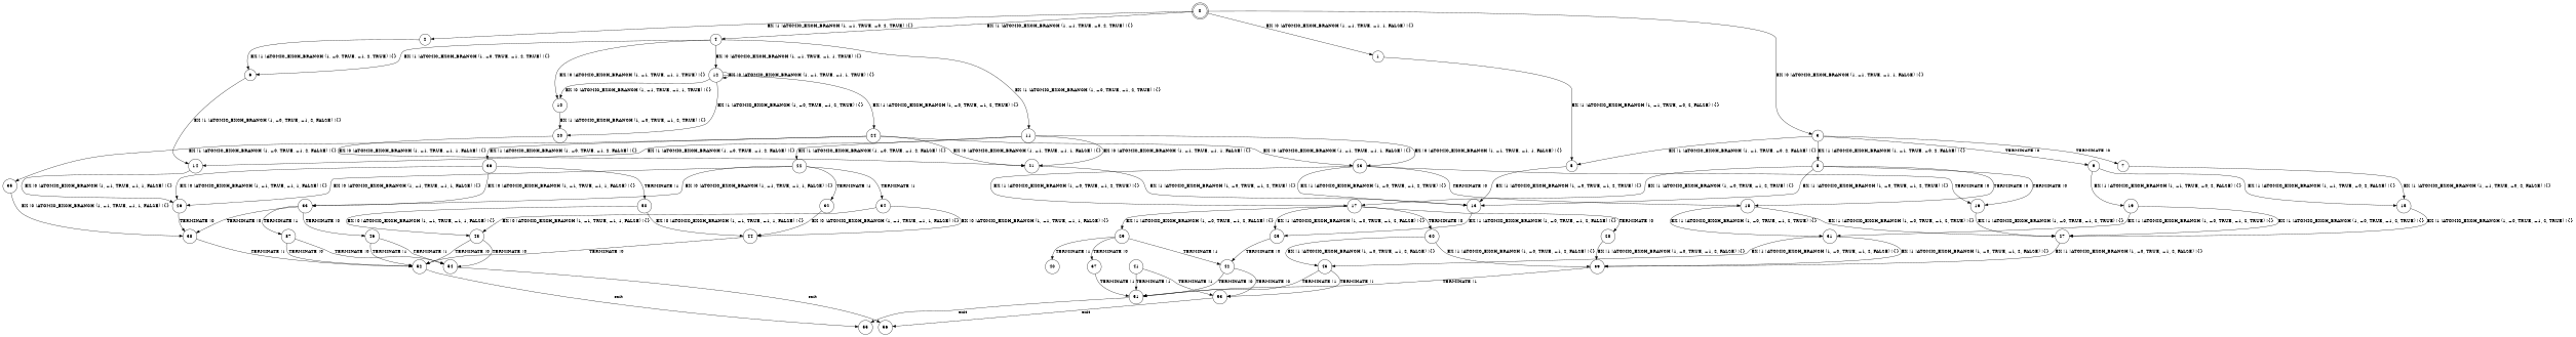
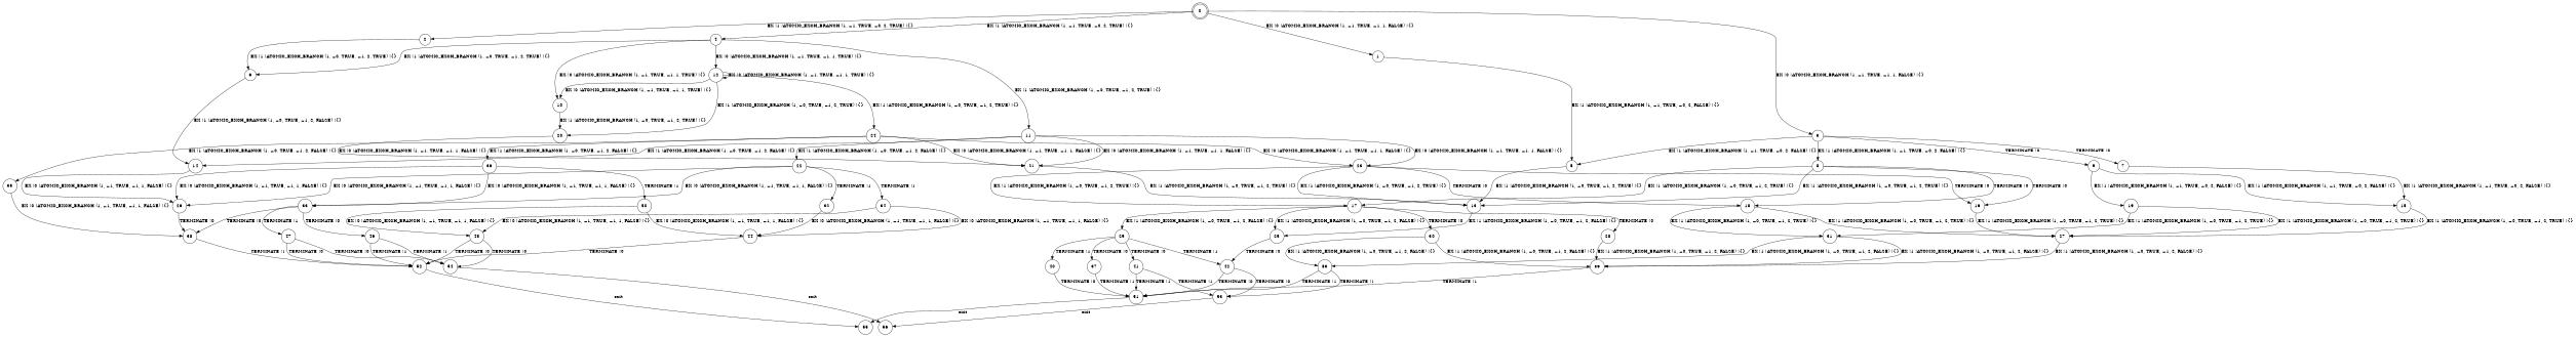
  digraph {
    node [shape=circle]
    0 [peripheries=2]
    1
    2
    3
    4
    5
    6
    7
    8
    9
    10
    11
    12
    13
    14
    15
    16
    17
    18
    19
    20
    21
    22
    23
    24
    25
    26
    27
    28
    29
    30
    31
    32
    33
    34
    35
    36
    42
    38
    39
    37
    40
    41
-   43
+   43 [label=83]
    44
    46
-   47 [label=87]
+   47
    48
    50
    51
    52
    53
    54
    55
    56
    0 -> 1 [label="EX !0 !ATOMIC_EXCH_BRANCH (1, +1, TRUE, +1, 1, FALSE) !{}"]
    0 -> 2 [label="EX !1 !ATOMIC_EXCH_BRANCH (1, +1, TRUE, +0, 2, TRUE) !{}"]
    0 -> 3 [label="EX !0 !ATOMIC_EXCH_BRANCH (1, +1, TRUE, +1, 1, FALSE) !{}"]
    0 -> 4 [label="EX !1 !ATOMIC_EXCH_BRANCH (1, +1, TRUE, +0, 2, TRUE) !{}"]
    1 -> 5 [label="EX !1 !ATOMIC_EXCH_BRANCH (1, +1, TRUE, +0, 2, FALSE) !{}"]
    2 -> 6 [label="EX !1 !ATOMIC_EXCH_BRANCH (1, +0, TRUE, +1, 2, TRUE) !{}"]
    3 -> 5 [label="EX !1 !ATOMIC_EXCH_BRANCH (1, +1, TRUE, +0, 2, FALSE) !{}"]
    3 -> 7 [label="TERMINATE !0"]
    3 -> 8 [label="EX !1 !ATOMIC_EXCH_BRANCH (1, +1, TRUE, +0, 2, FALSE) !{}"]
    3 -> 9 [label="TERMINATE !0"]
    4 -> 6 [label="EX !1 !ATOMIC_EXCH_BRANCH (1, +0, TRUE, +1, 2, TRUE) !{}"]
    4 -> 10 [label="EX !0 !ATOMIC_EXCH_BRANCH (1, +1, TRUE, +1, 1, TRUE) !{}"]
    4 -> 11 [label="EX !1 !ATOMIC_EXCH_BRANCH (1, +0, TRUE, +1, 2, TRUE) !{}"]
    4 -> 12 [label="EX !0 !ATOMIC_EXCH_BRANCH (1, +1, TRUE, +1, 1, TRUE) !{}"]
    5 -> 13 [label="EX !1 !ATOMIC_EXCH_BRANCH (1, +0, TRUE, +1, 2, TRUE) !{}"]
    6 -> 14 [label="EX !1 !ATOMIC_EXCH_BRANCH (1, +0, TRUE, +1, 2, FALSE) !{}"]
    7 -> 15 [label="EX !1 !ATOMIC_EXCH_BRANCH (1, +1, TRUE, +0, 2, FALSE) !{}"]
    8 -> 13 [label="EX !1 !ATOMIC_EXCH_BRANCH (1, +0, TRUE, +1, 2, TRUE) !{}"]
    8 -> 16 [label="TERMINATE !0"]
    8 -> 17 [label="EX !1 !ATOMIC_EXCH_BRANCH (1, +0, TRUE, +1, 2, TRUE) !{}"]
    8 -> 18 [label="TERMINATE !0"]
    9 -> 15 [label="EX !1 !ATOMIC_EXCH_BRANCH (1, +1, TRUE, +0, 2, FALSE) !{}"]
    9 -> 19 [label="EX !1 !ATOMIC_EXCH_BRANCH (1, +1, TRUE, +0, 2, FALSE) !{}"]
    10 -> 20 [label="EX !1 !ATOMIC_EXCH_BRANCH (1, +0, TRUE, +1, 2, TRUE) !{}"]
    11 -> 14 [label="EX !1 !ATOMIC_EXCH_BRANCH (1, +0, TRUE, +1, 2, FALSE) !{}"]
    11 -> 21 [label="EX !0 !ATOMIC_EXCH_BRANCH (1, +1, TRUE, +1, 1, FALSE) !{}"]
    11 -> 22 [label="EX !1 !ATOMIC_EXCH_BRANCH (1, +0, TRUE, +1, 2, FALSE) !{}"]
    11 -> 23 [label="EX !0 !ATOMIC_EXCH_BRANCH (1, +1, TRUE, +1, 1, FALSE) !{}"]
    12 -> 10 [label="EX !0 !ATOMIC_EXCH_BRANCH (1, +1, TRUE, +1, 1, TRUE) !{}"]
    12 -> 12 [label="EX !0 !ATOMIC_EXCH_BRANCH (1, +1, TRUE, +1, 1, TRUE) !{}"]
    12 -> 20 [label="EX !1 !ATOMIC_EXCH_BRANCH (1, +0, TRUE, +1, 2, TRUE) !{}"]
    12 -> 24 [label="EX !1 !ATOMIC_EXCH_BRANCH (1, +0, TRUE, +1, 2, TRUE) !{}"]
    13 -> 25 [label="EX !1 !ATOMIC_EXCH_BRANCH (1, +0, TRUE, +1, 2, FALSE) !{}"]
    14 -> 26 [label="EX !0 !ATOMIC_EXCH_BRANCH (1, +1, TRUE, +1, 1, FALSE) !{}"]
    15 -> 27 [label="EX !1 !ATOMIC_EXCH_BRANCH (1, +0, TRUE, +1, 2, TRUE) !{}"]
    16 -> 27 [label="EX !1 !ATOMIC_EXCH_BRANCH (1, +0, TRUE, +1, 2, TRUE) !{}"]
    17 -> 25 [label="EX !1 !ATOMIC_EXCH_BRANCH (1, +0, TRUE, +1, 2, FALSE) !{}"]
    17 -> 28 [label="TERMINATE !0"]
    17 -> 29 [label="EX !1 !ATOMIC_EXCH_BRANCH (1, +0, TRUE, +1, 2, FALSE) !{}"]
    17 -> 30 [label="TERMINATE !0"]
    18 -> 27 [label="EX !1 !ATOMIC_EXCH_BRANCH (1, +0, TRUE, +1, 2, TRUE) !{}"]
    18 -> 31 [label="EX !1 !ATOMIC_EXCH_BRANCH (1, +0, TRUE, +1, 2, TRUE) !{}"]
    19 -> 27 [label="EX !1 !ATOMIC_EXCH_BRANCH (1, +0, TRUE, +1, 2, TRUE) !{}"]
    19 -> 31 [label="EX !1 !ATOMIC_EXCH_BRANCH (1, +0, TRUE, +1, 2, TRUE) !{}"]
    20 -> 21 [label="EX !0 !ATOMIC_EXCH_BRANCH (1, +1, TRUE, +1, 1, FALSE) !{}"]
    21 -> 13 [label="EX !1 !ATOMIC_EXCH_BRANCH (1, +0, TRUE, +1, 2, TRUE) !{}"]
    22 -> 26 [label="EX !0 !ATOMIC_EXCH_BRANCH (1, +1, TRUE, +1, 1, FALSE) !{}"]
    22 -> 32 [label="TERMINATE !1"]
    22 -> 33 [label="EX !0 !ATOMIC_EXCH_BRANCH (1, +1, TRUE, +1, 1, FALSE) !{}"]
    22 -> 34 [label="TERMINATE !1"]
    23 -> 13 [label="EX !1 !ATOMIC_EXCH_BRANCH (1, +0, TRUE, +1, 2, TRUE) !{}"]
    23 -> 16 [label="TERMINATE !0"]
    23 -> 17 [label="EX !1 !ATOMIC_EXCH_BRANCH (1, +0, TRUE, +1, 2, TRUE) !{}"]
    23 -> 18 [label="TERMINATE !0"]
    24 -> 21 [label="EX !0 !ATOMIC_EXCH_BRANCH (1, +1, TRUE, +1, 1, FALSE) !{}"]
    24 -> 23 [label="EX !0 !ATOMIC_EXCH_BRANCH (1, +1, TRUE, +1, 1, FALSE) !{}"]
    24 -> 35 [label="EX !1 !ATOMIC_EXCH_BRANCH (1, +0, TRUE, +1, 2, FALSE) !{}"]
    24 -> 36 [label="EX !1 !ATOMIC_EXCH_BRANCH (1, +0, TRUE, +1, 2, FALSE) !{}"]
    25 -> 42 [label="TERMINATE !0"]
    26 -> 38 [label="TERMINATE !0"]
    27 -> 39 [label="EX !1 !ATOMIC_EXCH_BRANCH (1, +0, TRUE, +1, 2, FALSE) !{}"]
    28 -> 39 [label="EX !1 !ATOMIC_EXCH_BRANCH (1, +0, TRUE, +1, 2, FALSE) !{}"]
    29 -> 42 [label="TERMINATE !1"]
    29 -> 37 [label="TERMINATE !0"]
    29 -> 40 [label="TERMINATE !1"]
+   29 -> 41 [label="TERMINATE !0"]
    30 -> 39 [label="EX !1 !ATOMIC_EXCH_BRANCH (1, +0, TRUE, +1, 2, FALSE) !{}"]
    30 -> 43 [label="EX !1 !ATOMIC_EXCH_BRANCH (1, +0, TRUE, +1, 2, FALSE) !{}"]
    31 -> 39 [label="EX !1 !ATOMIC_EXCH_BRANCH (1, +0, TRUE, +1, 2, FALSE) !{}"]
    31 -> 43 [label="EX !1 !ATOMIC_EXCH_BRANCH (1, +0, TRUE, +1, 2, FALSE) !{}"]
    32 -> 44 [label="EX !0 !ATOMIC_EXCH_BRANCH (1, +1, TRUE, +1, 1, FALSE) !{}"]
    33 -> 38 [label="TERMINATE !0"]
    33 -> 46 [label="TERMINATE !0"]
    33 -> 47 [label="TERMINATE !1"]
    34 -> 44 [label="EX !0 !ATOMIC_EXCH_BRANCH (1, +1, TRUE, +1, 1, FALSE) !{}"]
    34 -> 48 [label="EX !0 !ATOMIC_EXCH_BRANCH (1, +1, TRUE, +1, 1, FALSE) !{}"]
    35 -> 38 [label="EX !0 !ATOMIC_EXCH_BRANCH (1, +1, TRUE, +1, 1, FALSE) !{}"]
    36 -> 26 [label="EX !0 !ATOMIC_EXCH_BRANCH (1, +1, TRUE, +1, 1, FALSE) !{}"]
    36 -> 33 [label="EX !0 !ATOMIC_EXCH_BRANCH (1, +1, TRUE, +1, 1, FALSE) !{}"]
    36 -> 50 [label="TERMINATE !1"]
    42 -> 51 [label="TERMINATE !0"]
    42 -> 53 [label="TERMINATE !0"]
    38 -> 52 [label="TERMINATE !1"]
    39 -> 51 [label="TERMINATE !1"]
    37 -> 51 [label="TERMINATE !1"]
+   40 -> 51 [label="TERMINATE !0"]
    41 -> 51 [label="TERMINATE !1"]
    41 -> 53 [label="TERMINATE !1"]
    43 -> 51 [label="TERMINATE !1"]
    43 -> 53 [label="TERMINATE !1"]
    44 -> 52 [label="TERMINATE !0"]
    46 -> 52 [label="TERMINATE !1"]
    46 -> 54 [label="TERMINATE !1"]
    47 -> 52 [label="TERMINATE !0"]
    47 -> 54 [label="TERMINATE !0"]
    48 -> 52 [label="TERMINATE !0"]
    48 -> 54 [label="TERMINATE !0"]
    50 -> 44 [label="EX !0 !ATOMIC_EXCH_BRANCH (1, +1, TRUE, +1, 1, FALSE) !{}"]
    50 -> 48 [label="EX !0 !ATOMIC_EXCH_BRANCH (1, +1, TRUE, +1, 1, FALSE) !{}"]
    51 -> 55 [label=exit]
    52 -> 55 [label=exit]
    53 -> 56 [label=exit]
    54 -> 56 [label=exit]
  }
